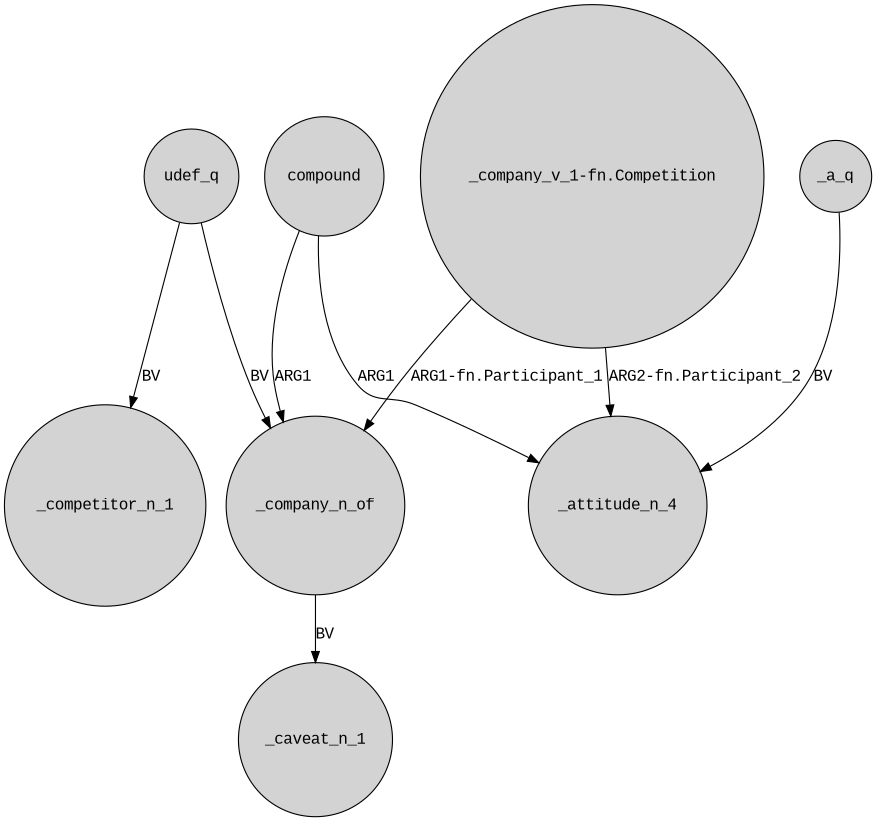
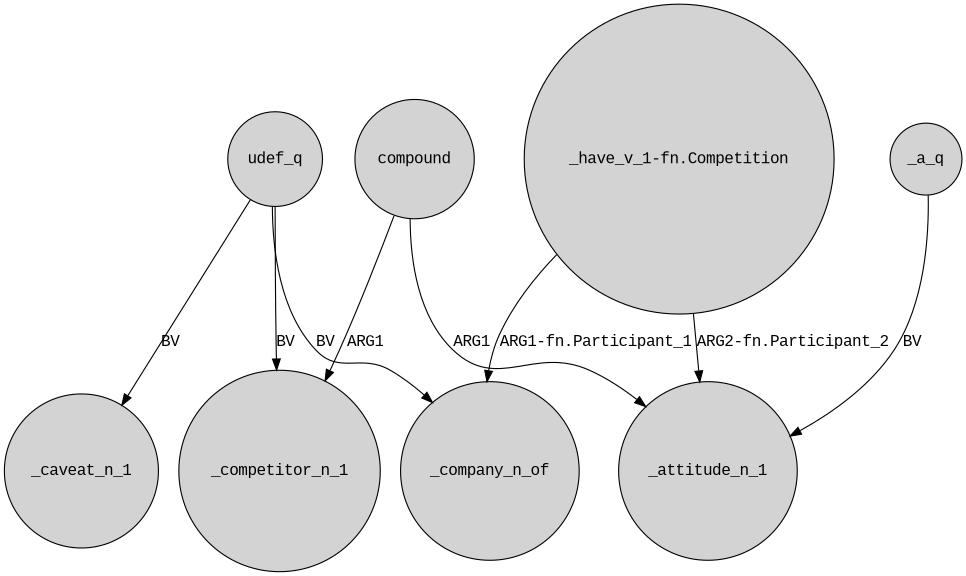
  digraph {
    fontname="Liberation Mono"
    node [fontname="Liberation Mono" shape=circle style=filled]
    edge [fontname="Liberation Mono"]
    udef_q
    _caveat_n_1
    _competitor_n_1
    _company_n_of
    compound
-   _attitude_n_1 [label=_attitude_n_4]
-   "_have_v_1-fn.Competition" [label="_company_v_1-fn.Competition"]
+   _attitude_n_1
+   "_have_v_1-fn.Competition"
    _a_q
-   _company_n_of -> _caveat_n_1 [label=BV]
+   udef_q -> _caveat_n_1 [label=BV]
    udef_q -> _competitor_n_1 [label=BV]
    udef_q -> _company_n_of [label=BV]
-   compound -> _company_n_of [label=ARG1]
+   compound -> _competitor_n_1 [label=ARG1]
    compound -> _attitude_n_1 [label=ARG1]
    "_have_v_1-fn.Competition" -> _company_n_of [label="ARG1-fn.Participant_1"]
    "_have_v_1-fn.Competition" -> _attitude_n_1 [label="ARG2-fn.Participant_2"]
    _a_q -> _attitude_n_1 [label=BV]
  }
